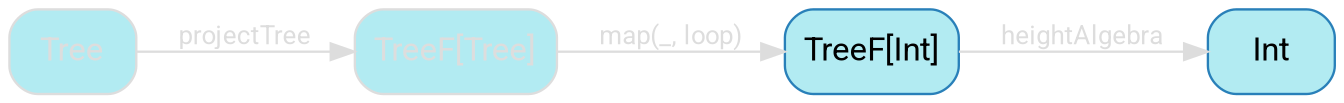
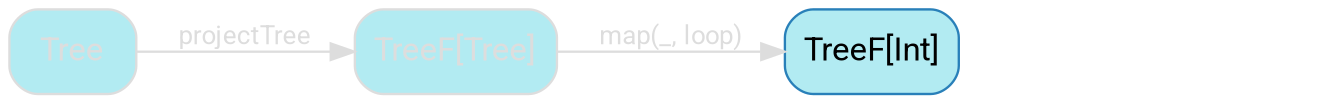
  digraph {
    rankdir=LR
    splines=false
    node [color="#dddddd" fillcolor="#b2ebf2" fontcolor="#dddddd" fontname="Segoe UI,Roboto,Helvetica,Arial,sans-serif" shape=rectangle style="rounded,filled"]
    edge [color="#dddddd" fontcolor="#dddddd" fontname="Segoe UI,Roboto,Helvetica,Arial,sans-serif" fontsize=11]
    n1 [label="TreeF[Tree]"]
    n2 [color="#2980B9" fontcolor="#000000" label="TreeF[Int]"]
-   n3 [color="#2980B9" fontcolor="#000000" label=Int]
    n4 [label=Tree]
    n1 -> n2 [label="map(_, loop)"]
-   n2 -> n3 [label=heightAlgebra]
    n4 -> n1 [label=projectTree]
  }
